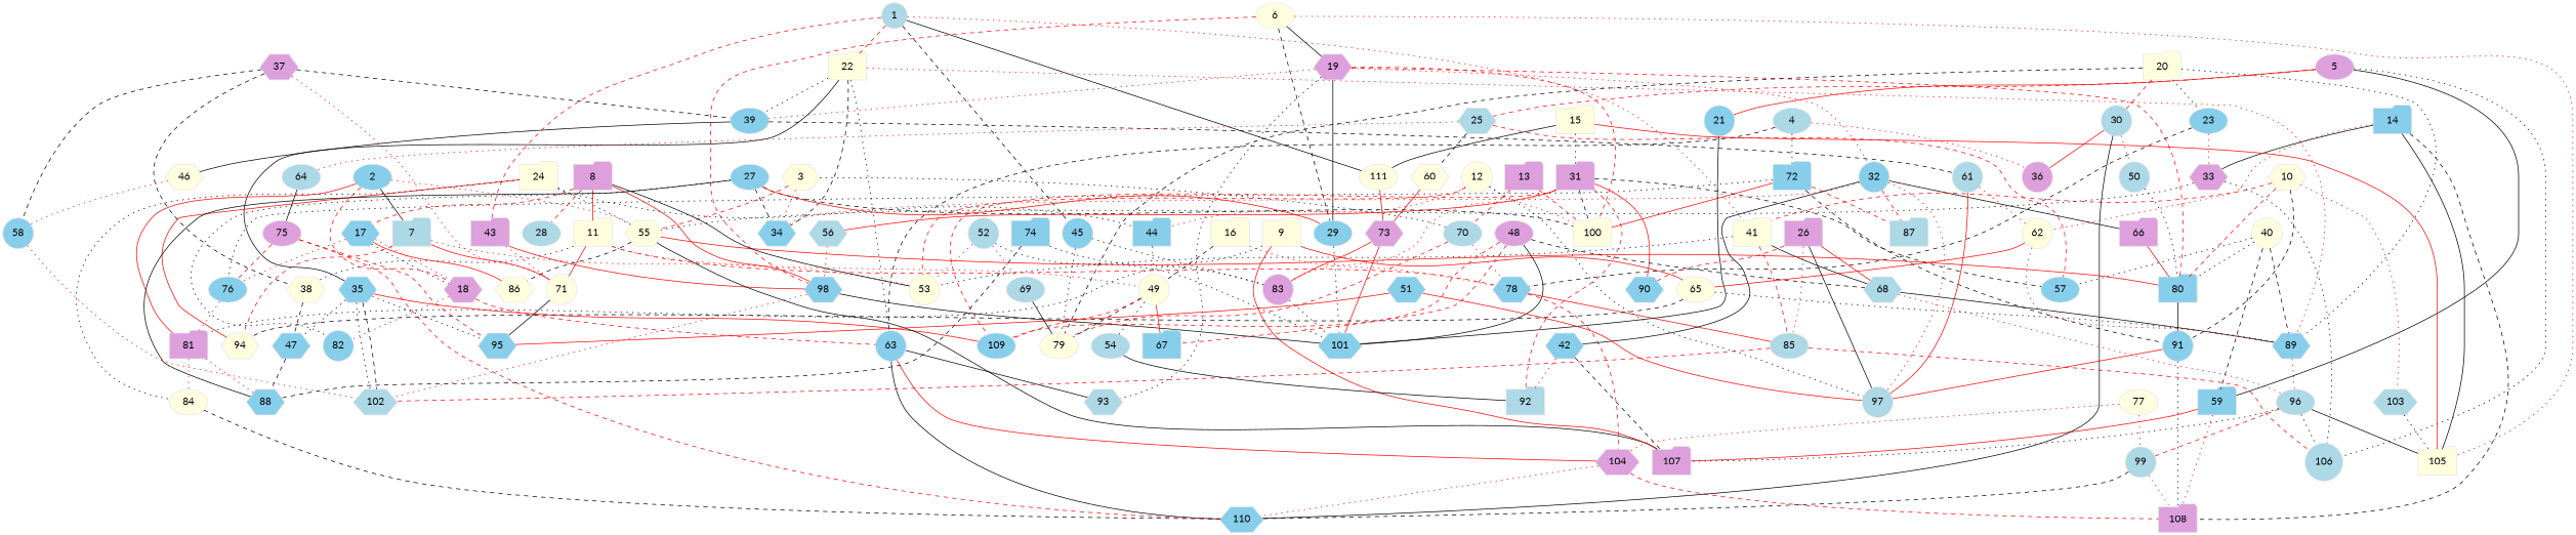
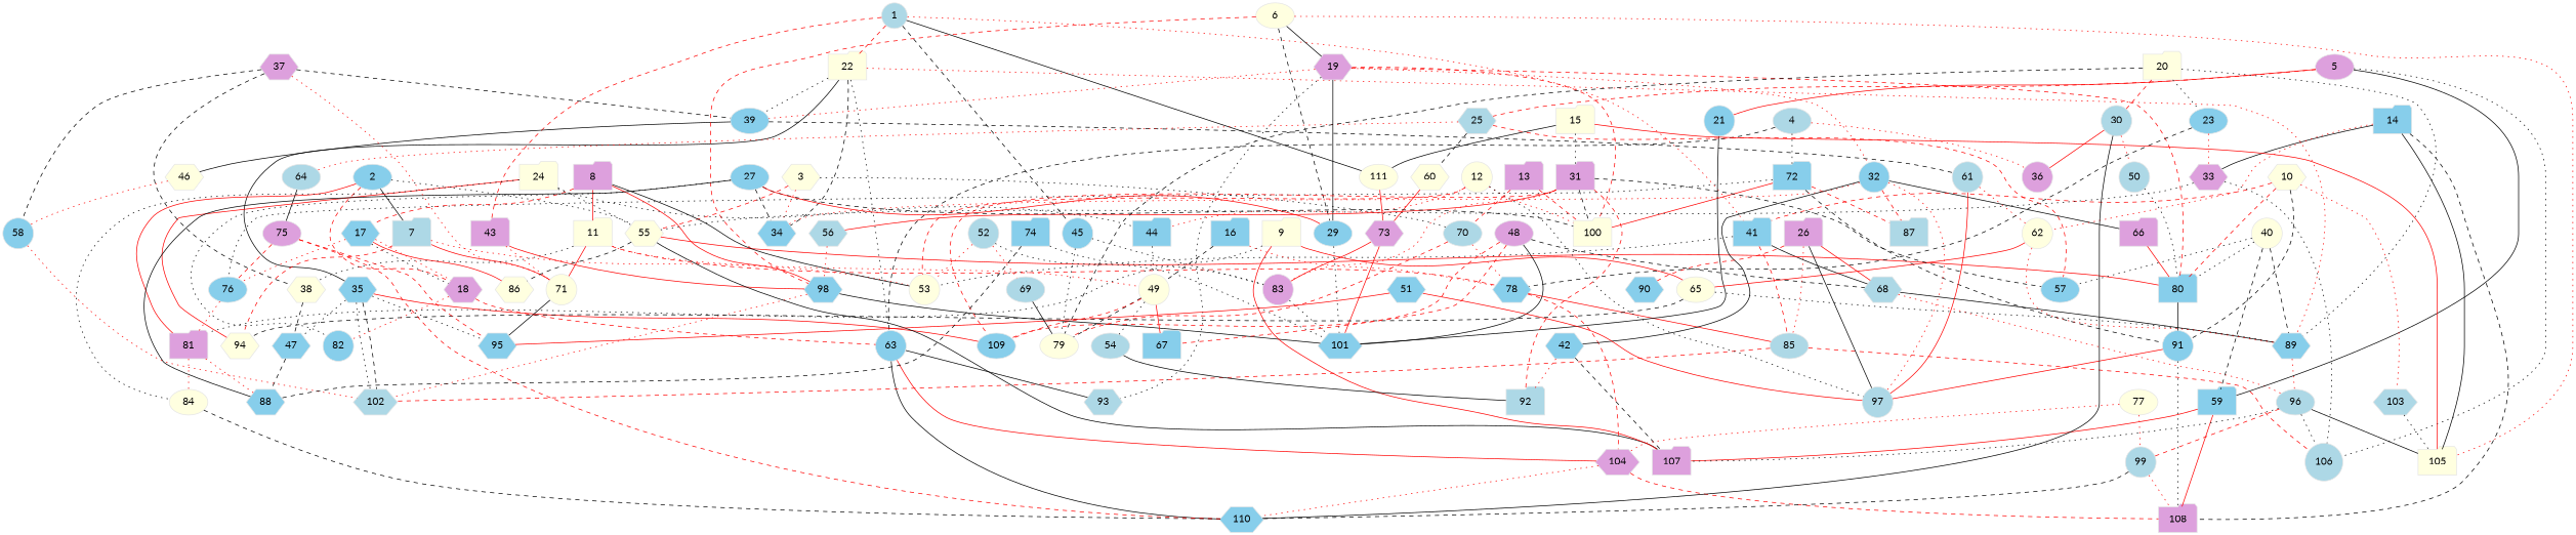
  graph {
    fontname=Lato
    node [color=gray90 fillcolor=skyblue fontname=Lato shape=hexagon style=filled]
    edge [color=red fontname=Lato style=dotted]
    1 [fillcolor=lightblue shape=circle]
    22 [fillcolor=lightyellow shape=folder]
-   41 [fillcolor=lightyellow shape=folder]
+   41 [shape=folder]
    43 [fillcolor=plum shape=folder]
    45 [shape=circle]
    111 [fillcolor=lightyellow shape=ellipse]
    34
    63 [shape=circle]
    39 [shape=ellipse]
    89
    35
    53 [fillcolor=lightyellow shape=circle]
    68 [fillcolor=lightblue]
    85 [fillcolor=lightblue shape=ellipse]
    98
    71 [fillcolor=lightyellow shape=circle]
    79 [fillcolor=lightyellow shape=ellipse]
    83 [fillcolor=plum shape=circle]
    73 [fillcolor=plum]
    2 [shape=ellipse]
    7 [fillcolor=lightblue shape=folder]
    18 [fillcolor=plum]
    55 [fillcolor=lightyellow]
    81 [fillcolor=plum shape=folder]
    94 [fillcolor=lightyellow]
    82 [shape=circle]
    107 [fillcolor=plum shape=folder]
    80 [shape=folder]
    86 [fillcolor=lightyellow]
    84 [fillcolor=lightyellow shape=ellipse]
    88
    3 [fillcolor=lightyellow]
    70 [fillcolor=lightblue shape=ellipse]
    78
    4 [fillcolor=lightblue shape=ellipse]
    36 [fillcolor=plum shape=circle]
    72 [shape=folder]
    93 [fillcolor=lightblue]
    110
    104 [fillcolor=plum]
    91 [shape=circle]
    100 [fillcolor=lightyellow shape=folder]
    76 [shape=ellipse]
    87 [fillcolor=lightblue shape=folder]
    5 [fillcolor=plum shape=ellipse]
    21 [shape=circle]
    25 [fillcolor=lightblue]
    59 [shape=folder]
    106 [fillcolor=lightblue shape=circle]
    101
    57 [shape=ellipse]
    60 [fillcolor=lightyellow]
    64 [fillcolor=lightblue shape=ellipse]
    108 [fillcolor=plum shape=folder]
    6 [fillcolor=lightyellow shape=ellipse]
    19 [fillcolor=plum]
    29 [shape=ellipse]
    105 [fillcolor=lightyellow shape=folder]
    32 [shape=circle]
    102 [fillcolor=lightblue]
    95
    8 [fillcolor=plum shape=folder]
    11 [fillcolor=lightyellow shape=folder]
    17
-   28 [fillcolor=lightblue shape=ellipse]
    38 [fillcolor=lightyellow]
    49 [fillcolor=lightyellow shape=circle]
    46 [fillcolor=lightyellow]
    61 [fillcolor=lightblue shape=circle]
    9 [fillcolor=lightyellow shape=folder]
    65 [fillcolor=lightyellow shape=ellipse]
    10 [fillcolor=lightyellow]
    103 [fillcolor=lightblue]
    97 [fillcolor=lightblue shape=circle]
    47
    109 [shape=ellipse]
    67 [shape=folder]
    54 [fillcolor=lightblue shape=ellipse]
    12 [fillcolor=lightyellow shape=circle]
    44 [shape=folder]
    13 [fillcolor=plum shape=folder]
    14 [shape=folder]
    33 [fillcolor=plum]
    62 [fillcolor=lightyellow shape=circle]
    15 [fillcolor=lightyellow shape=folder]
    31 [fillcolor=plum shape=folder]
    90
    56 [fillcolor=lightblue]
    92 [fillcolor=lightblue shape=folder]
-   16 [fillcolor=lightyellow shape=folder]
+   16 [shape=folder]
    42
    66 [fillcolor=plum shape=folder]
    20 [fillcolor=lightyellow shape=folder]
    23 [shape=ellipse]
    30 [fillcolor=lightblue shape=circle]
    50 [fillcolor=lightblue shape=circle]
    96 [fillcolor=lightblue shape=ellipse]
    24 [fillcolor=lightyellow shape=folder]
    75 [fillcolor=plum shape=ellipse]
    26 [fillcolor=plum shape=folder]
    27 [shape=ellipse]
    37 [fillcolor=plum]
    58 [shape=circle]
    40 [fillcolor=lightyellow shape=circle]
    48 [fillcolor=plum shape=ellipse]
    51
    52 [fillcolor=lightblue shape=circle]
    69 [fillcolor=lightblue shape=ellipse]
    99 [fillcolor=lightblue shape=circle]
    74 [shape=folder]
    77 [fillcolor=lightyellow shape=ellipse]
    1 -- 22 [style=dashed]
    1 -- 41
    1 -- 43 [style=dashed]
    1 -- 45 [color=black style=dashed]
    1 -- 111 [color=black style=solid]
    22 -- 34 [color=black style=dashed]
    22 -- 63 [color=black]
    22 -- 39 [color=black]
    22 -- 89
    22 -- 35 [color=black style=solid]
    41 -- 53 [color=black]
    41 -- 68 [color=black style=solid]
    41 -- 85 [style=dashed]
    43 -- 98 [style=solid]
    43 -- 71
    45 -- 79 [color=black]
    45 -- 83 [color=black]
    111 -- 73 [style=solid]
    63 -- 93 [color=black style=solid]
    63 -- 110 [color=black style=solid]
    63 -- 104 [style=solid]
    39 -- 46 [color=black style=solid]
    39 -- 61 [color=black style=dashed]
    89 -- 96
    35 -- 102 [color=black]
    35 -- 102 [color=black style=dashed]
    35 -- 95 [color=black]
    35 -- 47 [color=black]
    35 -- 109 [style=solid]
    68 -- 89 [color=black style=solid]
    68 -- 96
    85 -- 106 [style=dashed]
    85 -- 102 [style=dashed]
    98 -- 101 [color=black style=solid]
    98 -- 102
    71 -- 95 [color=black style=solid]
    83 -- 101 [color=black]
    73 -- 83 [style=solid]
    73 -- 101 [style=solid]
    2 -- 7 [color=black style=solid]
    2 -- 18 [style=dashed]
-   2 -- 55
+   2 -- 55 [color=black]
    2 -- 81 [style=solid]
    7 -- 53
    7 -- 71 [style=solid]
    7 -- 94 [style=dashed]
    18 -- 63 [style=dashed]
    18 -- 82
    55 -- 107 [color=black style=solid]
    55 -- 80 [style=solid]
    55 -- 86 [color=black style=dashed]
    81 -- 84
    81 -- 88
    80 -- 91 [color=black style=solid]
    84 -- 110 [color=black style=dashed]
    3 -- 34
    3 -- 55 [style=dashed]
    3 -- 70 [color=black]
    70 -- 79 [style=dashed]
    70 -- 78
    78 -- 85 [style=solid]
    78 -- 104 [style=dashed]
    4 -- 63 [color=black style=dashed]
    4 -- 36
    4 -- 72 [color=black]
    72 -- 91 [color=black style=dashed]
    72 -- 100 [style=solid]
    72 -- 76 [color=black]
    72 -- 87 [style=dashed]
    104 -- 110
    104 -- 108 [style=dashed]
    91 -- 108 [color=black]
    91 -- 97 [style=solid]
    76 -- 81
    5 -- 21 [style=solid]
    5 -- 25 [style=dashed]
    5 -- 59 [color=black style=solid]
    5 -- 106 [color=black]
    21 -- 101 [color=black style=solid]
    25 -- 57 [style=dashed]
    25 -- 60 [color=black style=dashed]
    25 -- 64
    59 -- 107 [style=solid]
-   59 -- 108
+   59 -- 108 [style=solid]
    60 -- 73 [style=solid]
    64 -- 75 [color=black style=solid]
    6 -- 98 [style=dashed]
    6 -- 19 [color=black style=solid]
    6 -- 29 [color=black style=dashed]
    6 -- 105
    19 -- 39
    19 -- 80 [style=dashed]
    19 -- 93 [color=black]
    19 -- 100 [style=dashed]
    19 -- 29 [color=black style=solid]
    19 -- 32
    29 -- 101 [color=black]
    32 -- 34
    32 -- 87 [style=dashed]
    32 -- 97
    32 -- 42 [color=black style=solid]
    32 -- 66 [color=black style=solid]
    8 -- 53 [color=black style=solid]
    8 -- 98 [style=solid]
    8 -- 11 [style=solid]
    8 -- 17 [style=dashed]
-   8 -- 28 [style=dashed]
    11 -- 71 [style=solid]
    11 -- 78 [style=dashed]
    11 -- 38 [color=black]
    11 -- 49
    17 -- 18 [color=black]
    17 -- 18
    17 -- 86 [style=solid]
    17 -- 76
    38 -- 47 [color=black style=dashed]
    49 -- 79 [color=black style=dashed]
    49 -- 109 [style=dashed]
    49 -- 67 [style=solid]
    49 -- 54 [color=black]
    46 -- 58
    61 -- 97 [style=solid]
    61 -- 62
    9 -- 81 [color=black]
    9 -- 107 [style=solid]
    9 -- 65 [style=solid]
    65 -- 89 [color=black]
    65 -- 94 [color=black style=dashed]
    10 -- 41 [style=dashed]
    10 -- 80 [style=dashed]
    10 -- 91 [color=black style=dashed]
    10 -- 103
    103 -- 105 [color=black]
    47 -- 88 [color=black style=dashed]
    54 -- 92 [color=black style=solid]
    12 -- 53 [style=dashed]
    12 -- 100
    12 -- 97 [color=black]
    12 -- 44
    44 -- 49 [color=black]
    13 -- 70 [style=dashed]
    13 -- 100 [style=dashed]
    14 -- 108 [color=black style=dashed]
    14 -- 105 [color=black style=solid]
    14 -- 33 [color=black style=solid]
    14 -- 62
    33 -- 55 [color=black]
    33 -- 106 [color=black]
    62 -- 89
    62 -- 65 [style=solid]
    15 -- 111 [color=black style=solid]
    15 -- 105 [style=solid]
    15 -- 31 [color=black]
    31 -- 83
    31 -- 100 [color=black style=dashed]
    31 -- 57 [color=black style=dashed]
    31 -- 109 [style=dashed]
-   31 -- 90 [style=solid]
    31 -- 56 [style=solid]
    31 -- 92 [style=dashed]
    56 -- 98
    16 -- 78
    16 -- 49 [color=black style=dashed]
    42 -- 107 [color=black style=dashed]
    42 -- 92
    66 -- 80 [style=solid]
    20 -- 89 [color=black]
    20 -- 79 [color=black style=dashed]
    20 -- 23 [color=black]
    20 -- 30 [style=dashed]
    23 -- 78 [color=black style=dashed]
    23 -- 33
    30 -- 36 [style=solid]
    30 -- 110 [color=black style=solid]
    30 -- 50
    50 -- 80 [color=black]
    96 -- 107 [color=black]
    96 -- 106 [color=black]
    96 -- 105 [color=black style=solid]
    96 -- 99 [style=dashed]
    24 -- 55 [color=black]
    24 -- 94 [style=solid]
    24 -- 84 [color=black]
    24 -- 44 [color=black]
    75 -- 110 [style=dashed]
    75 -- 76 [style=dashed]
    75 -- 95 [style=dashed]
    26 -- 68 [style=solid]
    26 -- 85
    26 -- 97 [color=black style=solid]
    26 -- 90 [style=dashed]
    27 -- 34 [color=black style=dashed]
    27 -- 82 [color=black]
    27 -- 88 [color=black style=solid]
    27 -- 100 [color=black style=dashed]
    27 -- 29 [style=solid]
    37 -- 39 [color=black style=dashed]
    37 -- 71
    37 -- 38 [color=black style=dashed]
    37 -- 58 [color=black style=dashed]
    58 -- 102
    40 -- 89 [color=black style=dashed]
    40 -- 80 [color=black]
    40 -- 59 [color=black style=dashed]
    40 -- 57 [color=black]
    48 -- 68 [color=black style=dashed]
    48 -- 101 [color=black style=solid]
    48 -- 109 [style=dashed]
    48 -- 67 [style=dashed]
    51 -- 95 [style=solid]
    51 -- 97 [style=solid]
    52 -- 53
    52 -- 101 [color=black]
    52 -- 69
    69 -- 79 [color=black style=solid]
    99 -- 110 [color=black style=dashed]
    99 -- 108
    74 -- 83 [color=black]
    74 -- 88 [color=black style=dashed]
    77 -- 104
    77 -- 99
  }
